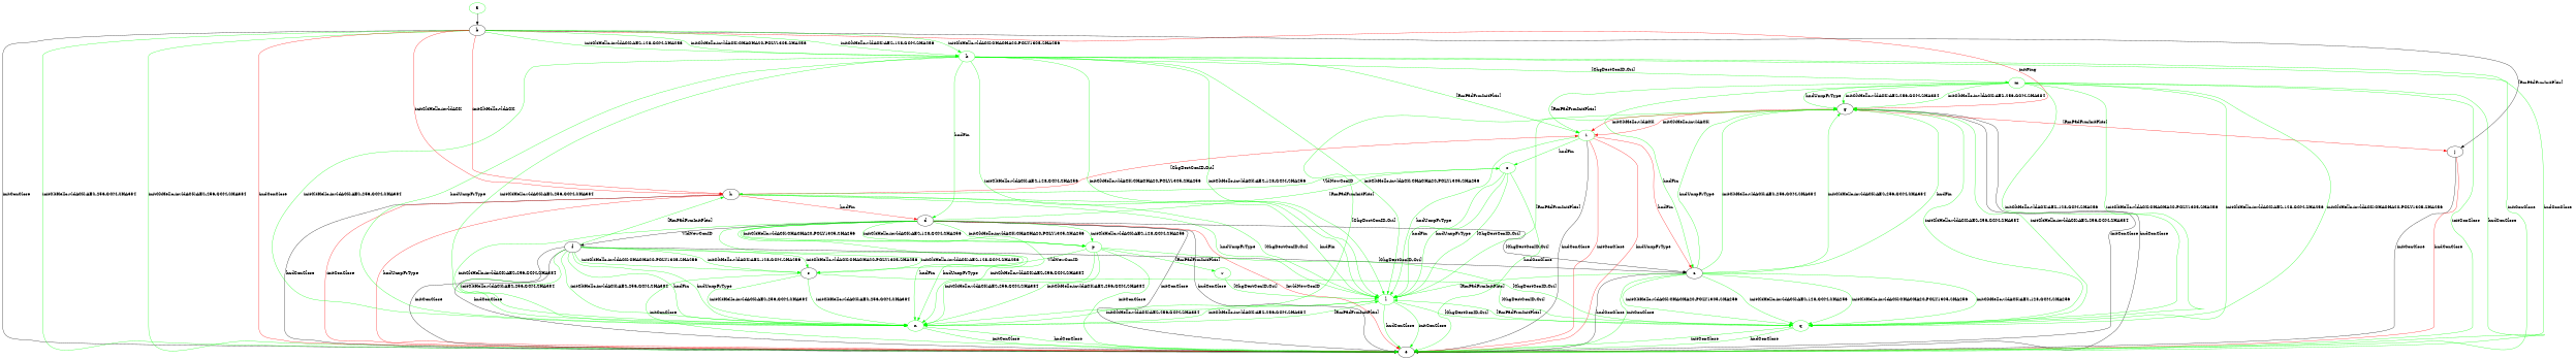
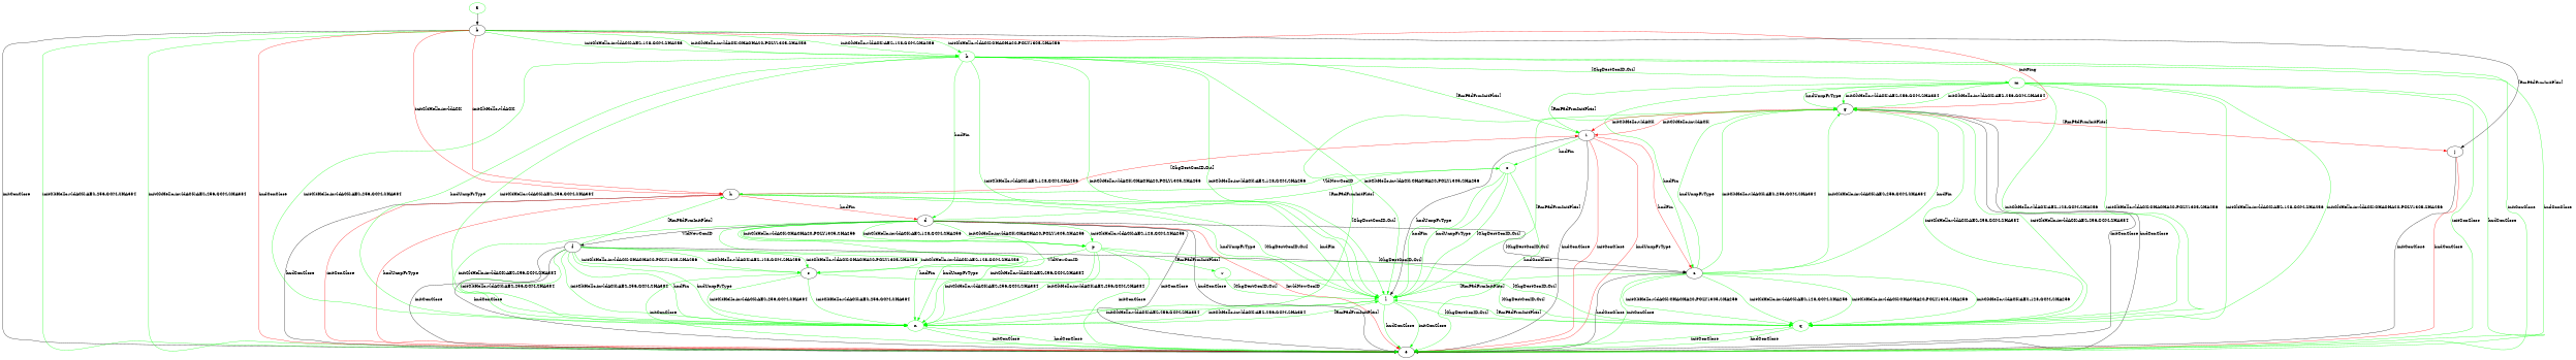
  digraph {
    edge [color=green]
    a [color=green]
    b
    e
    g
    h
    j
    k [color=green]
    l [color=green]
-   i [color=green]
+   i
    d
    n [color=green]
    m [color=green]
    q [color=green]
    c
    o [color=green]
    f
    p [color=green]
    s [color=black]
    r [color=green]
    a -> b [color=""]
    b -> e [label="initConClose " color=""]
    b -> e [label="initCltHello-vldACK:AES-256-GCM-SHA384 "]
    b -> e [label="initCltHello-invldACK:AES-256-GCM-SHA384 "]
    b -> e [color=red label="hndConClose "]
    b -> g [color=red label="initPing "]
    b -> h [color=red label="initCltHello-vldACK "]
    b -> h [color=red label="initCltHello-invldACK "]
    b -> j [label="[RmPadFrmInitPkts] " color=""]
    b -> k [label="initCltHello-vldACK:AES-128-GCM-SHA256 "]
    b -> k [label="initCltHello-vldACK:CHACHA20-POLY1305-SHA256 "]
    b -> k [label="initCltHello-invldACK:AES-128-GCM-SHA256 "]
    b -> k [label="initCltHello-invldACK:CHACHA20-POLY1305-SHA256 "]
    g -> e [label="initConClose " color=""]
    g -> e [label="hndConClose " color=""]
    g -> j [color=red label="[RmPadFrmInitPkts] "]
    g -> l [label="[RmPadFrmInitPkts] "]
    g -> i [color=red label="initCltHello-vldACK "]
    g -> i [color=red label="initCltHello-invldACK "]
    h -> e [label="hndConClose " color=""]
    h -> e [color=red label="initConClose "]
    h -> e [color=red label="hndUnxpFrType "]
    h -> l [label="hndFin "]
    h -> l [label="hndUnxpFrType "]
    h -> l [label="[ChgDestConID-Ori] "]
    h -> i [color=red label="[ChgDestConID-Ori] "]
    h -> d [color=red label="hndFin "]
    j -> e [label="initConClose " color=""]
    j -> e [color=red label="hndConClose "]
    k -> e [label="initConClose "]
    k -> e [label="hndConClose "]
    k -> l [label="initCltHello-vldACK:AES-128-GCM-SHA256 "]
    k -> l [label="initCltHello-vldACK:CHACHA20-POLY1305-SHA256 "]
    k -> l [label="initCltHello-invldACK:AES-128-GCM-SHA256 "]
    k -> l [label="initCltHello-invldACK:CHACHA20-POLY1305-SHA256 "]
    k -> i [label="[RmPadFrmInitPkts] "]
    k -> d [label="hndFin "]
    k -> n [label="initCltHello-vldACK:AES-256-GCM-SHA384 "]
    k -> n [label="initCltHello-invldACK:AES-256-GCM-SHA384 "]
    k -> n [label="hndUnxpFrType "]
    k -> m [label="[ChgDestConID-Ori] "]
    l -> e [label="initConClose "]
    l -> e [label="hndConClose "]
    l -> n [label="initCltHello-vldACK:AES-256-GCM-SHA384 "]
    l -> n [label="initCltHello-invldACK:AES-256-GCM-SHA384 "]
    l -> q [label="[ChgDestConID-Ori] "]
    i -> e [label="hndConClose " color=""]
    i -> e [color=red label="initConClose "]
    i -> e [color=red label="hndUnxpFrType "]
-   i -> l [label="hndUnxpFrType "]
+   i -> l [color=black label="hndUnxpFrType "]
    i -> c [color=red label="hndFin "]
    i -> o [label="hndFin "]
    d -> e [label="initConClose " color=""]
    d -> e [label="hndConClose " color=""]
    d -> e [color=red label="InvldNewConID "]
    d -> n [label="initCltHello-vldACK:AES-256-GCM-SHA384 "]
    d -> n [label="initCltHello-invldACK:AES-256-GCM-SHA384 "]
    d -> n [label="hndFin "]
    d -> n [label="hndUnxpFrType "]
    d -> c [label="[ChgDestConID-Ori] " color=""]
    d -> o [label="[RmPadFrmInitPkts] "]
    d -> f [label="VldNewConID " color=""]
    d -> p [label="initCltHello-vldACK:AES-128-GCM-SHA256 "]
    d -> p [label="initCltHello-vldACK:CHACHA20-POLY1305-SHA256 "]
    d -> p [label="initCltHello-invldACK:AES-128-GCM-SHA256 "]
    d -> p [label="initCltHello-invldACK:CHACHA20-POLY1305-SHA256 "]
    n -> e [label="initConClose "]
    n -> e [label="hndConClose "]
    n -> g [label="[ChgDestConID-Ori] "]
    n -> l [label="[RmPadFrmInitPkts] "]
    m -> e [label="initConClose "]
    m -> e [label="hndConClose "]
    m -> g [label="initCltHello-vldACK:AES-256-GCM-SHA384 "]
    m -> g [label="initCltHello-invldACK:AES-256-GCM-SHA384 "]
    m -> g [label="hndUnxpFrType "]
    m -> i [label="[RmPadFrmInitPkts] "]
    m -> q [label="initCltHello-vldACK:AES-128-GCM-SHA256 "]
    m -> q [label="initCltHello-vldACK:CHACHA20-POLY1305-SHA256 "]
    m -> q [label="initCltHello-invldACK:AES-128-GCM-SHA256 "]
    m -> q [label="initCltHello-invldACK:CHACHA20-POLY1305-SHA256 "]
    m -> c [label="hndFin "]
    q -> e [label="initConClose "]
    q -> e [label="hndConClose "]
    q -> g [label="initCltHello-vldACK:AES-256-GCM-SHA384 "]
    q -> g [label="initCltHello-invldACK:AES-256-GCM-SHA384 "]
    q -> l [label="[RmPadFrmInitPkts] "]
    c -> e [label="hndConClose " color=""]
    c -> e [label="initConClose "]
    c -> g [label="initCltHello-vldACK:AES-256-GCM-SHA384 "]
    c -> g [label="initCltHello-invldACK:AES-256-GCM-SHA384 "]
    c -> g [label="hndFin "]
    c -> g [label="hndUnxpFrType "]
    c -> l [label="[RmPadFrmInitPkts] "]
    c -> q [label="initCltHello-vldACK:AES-128-GCM-SHA256 "]
    c -> q [label="initCltHello-vldACK:CHACHA20-POLY1305-SHA256 "]
    c -> q [label="initCltHello-invldACK:AES-128-GCM-SHA256 "]
    c -> q [label="initCltHello-invldACK:CHACHA20-POLY1305-SHA256 "]
    o -> e [label="hndConClose "]
    o -> h [label="VldNewConID "]
    o -> l [label="hndFin "]
    o -> l [label="hndUnxpFrType "]
    o -> l [label="[ChgDestConID-Ori] "]
    f -> e [label="initConClose " color=""]
    f -> e [label="hndConClose " color=""]
    f -> h [label="[RmPadFrmInitPkts] "]
    f -> n [label="initCltHello-vldACK:AES-256-GCM-SHA384 "]
    f -> n [label="initCltHello-invldACK:AES-256-GCM-SHA384 "]
    f -> n [label="hndFin "]
    f -> n [label="hndUnxpFrType "]
    f -> c [label="[ChgDestConID-Ori] " color=""]
    f -> s [label="initCltHello-vldACK:AES-128-GCM-SHA256 "]
    f -> s [label="initCltHello-vldACK:CHACHA20-POLY1305-SHA256 "]
    f -> s [label="initCltHello-invldACK:AES-128-GCM-SHA256 "]
    f -> s [label="initCltHello-invldACK:CHACHA20-POLY1305-SHA256 "]
    p -> e [label="initConClose "]
    p -> n [label="initCltHello-vldACK:AES-256-GCM-SHA384 "]
    p -> n [label="initCltHello-invldACK:AES-256-GCM-SHA384 "]
    p -> q [label="[ChgDestConID-Ori] "]
    p -> s [label="VldNewConID "]
    p -> r [label="[RmPadFrmInitPkts] "]
    s -> e [label="initConClose "]
    s -> n [label="initCltHello-vldACK:AES-256-GCM-SHA384 "]
    s -> n [label="initCltHello-invldACK:AES-256-GCM-SHA384 "]
    s -> q [label="[ChgDestConID-Ori] "]
    r -> l [label="[ChgDestConID-Ori] "]
  }
